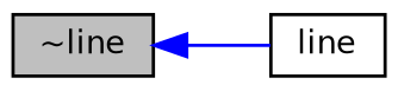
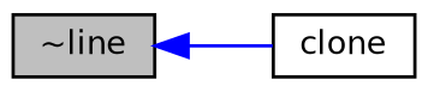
  digraph {
    rankdir=LR
    node [color=black fontname=Helvetica fontsize=10 shape=record]
    n1 [fillcolor=grey75 fontcolor=black height=0.2 label="~line" style=filled width=0.4]
-   n2 [height=0.2 label=line width=0.4]
+   n2 [height=0.2 label=clone width=0.4]
    n1 -> n2 [color=blue dir=back fontname=Helvetica fontsize=10 labelfontname=Helvetica labelfontsize=10 style=solid]
  }
